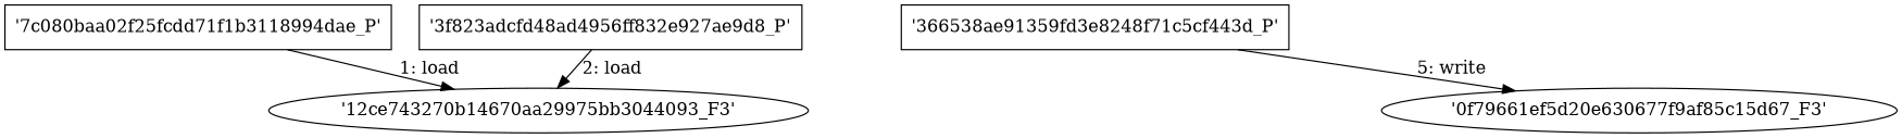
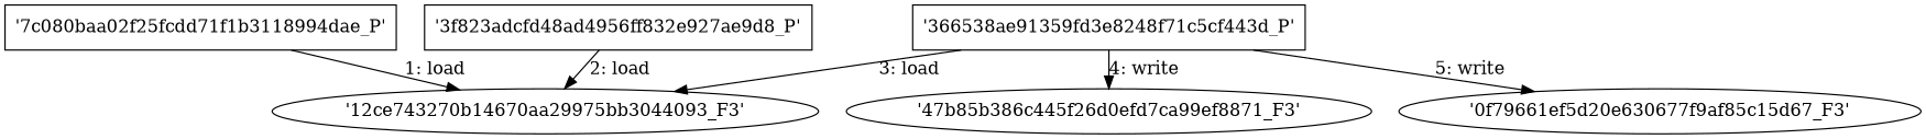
  digraph {
    engine=neato
    fixedsize=false
    fontsize=10
    nodesep=0.3
    rankdir=TB
    ranksep=0
    splines=true
    node [node_type=Process shape=box]
    "'7c080baa02f25fcdd71f1b3118994dae_P'"
    "'12ce743270b14670aa29975bb3044093_F3'" [node_type=file shape=ellipse]
    "'3f823adcfd48ad4956ff832e927ae9d8_P'"
    n4 [label="'366538ae91359fd3e8248f71c5cf443d_P'"]
+   "'47b85b386c445f26d0efd7ca99ef8871_F3'" [node_type=file shape=ellipse]
    n6 [label="'0f79661ef5d20e630677f9af85c15d67_F3'" node_type=file shape=ellipse]
    "'7c080baa02f25fcdd71f1b3118994dae_P'" -> "'12ce743270b14670aa29975bb3044093_F3'" [label="1: load"]
    "'3f823adcfd48ad4956ff832e927ae9d8_P'" -> "'12ce743270b14670aa29975bb3044093_F3'" [label="2: load"]
+   n4 -> "'12ce743270b14670aa29975bb3044093_F3'" [label="3: load"]
+   n4 -> "'47b85b386c445f26d0efd7ca99ef8871_F3'" [label="4: write"]
    n4 -> n6 [label="5: write"]
  }
